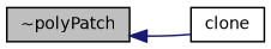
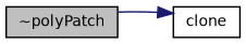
  digraph {
    rankdir=LR
    node [color=black fontname=Helvetica fontsize=10 shape=record]
    n1 [fillcolor=grey75 fontcolor=black height=0.2 label="~polyPatch" style=filled width=0.4]
    n2 [height=0.2 label=clone width=0.4]
-   n1 -> n2 [color=midnightblue dir=back fontname=Helvetica fontsize=10 labelfontname=Helvetica labelfontsize=10 style=solid]
+   n2 -> n1 [color=midnightblue dir=back fontname=Helvetica fontsize=10 labelfontname=Helvetica labelfontsize=10 style=solid]
  }
